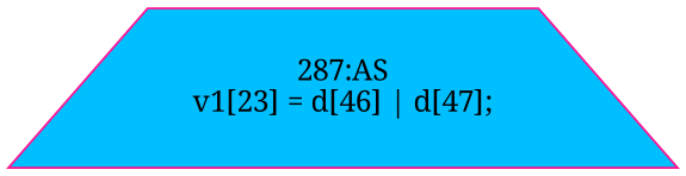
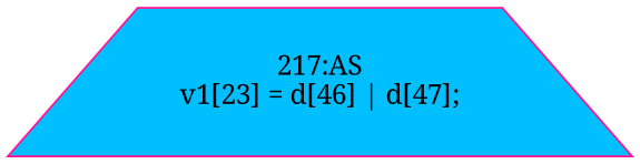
  strict digraph {
    fontname="Noto Serif"
-   n1 [ast="<pyverilog.vparser.ast.Assign object at 0x7f4056d88d90>" def_var="['v1']" fillcolor=deepskyblue label="287:AS\nv1[23] = d[46] | d[47];" statements="[]" style=filled typ=Assign use_var="['d', 'd']" color=deeppink shape=trapezium fontname="Noto Serif"]
+   n1 [ast="<pyverilog.vparser.ast.Assign object at 0x7f4056d88d90>" def_var="['v1']" fillcolor=deepskyblue label="217:AS\nv1[23] = d[46] | d[47];" statements="[]" style=filled typ=Assign use_var="['d', 'd']" color=deeppink shape=trapezium fontname="Noto Serif"]
  }
